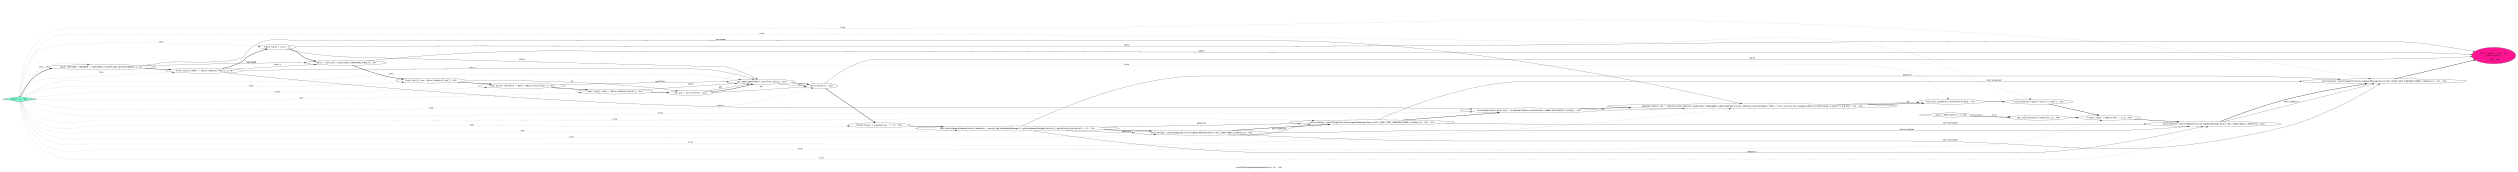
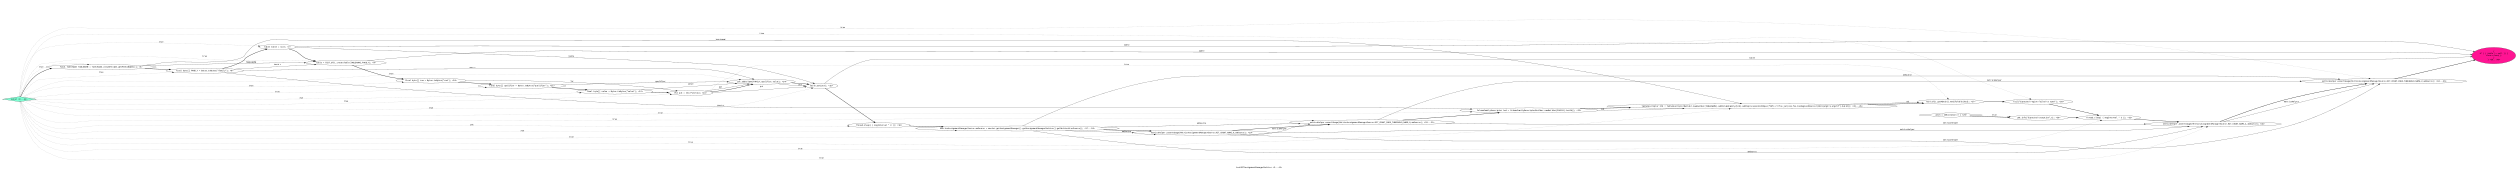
  digraph {
    fontname="Liberation Mono"
    label="testRITAssignmentManagerMetrics <3...41>"
    rankdir=LR
    node [fillcolor=white fontname="Liberation Mono" shape=ellipse style=filled]
    edge [fontname="Liberation Mono" style=solid]
    n1 [label="put.addColumn(FAMILY,qualifier,value); <14>"]
    n2 [label="table.put(put); <15>"]
    n3 [fillcolor=deeppink label="{\nif ( ( table != null )) {\nclose.close();\n}\n} <36...40>"]
    n4 [label="Thread.sleep( ( msgInterval * 3 )); <16>"]
    n5 [label="table = TEST_UTIL.createTable(TABLENAME,FAMILY); <9>"]
    n6 [label="final byte[] row = Bytes.toBytes(\"row\"); <10>"]
    n7 [label="final byte[] qualifier = Bytes.toBytes(\"qualifier\"); <11>"]
    n8 [label="Put put = new Put(row); <13>"]
    n9 [label="MetricsAssignmentManagerSource amSource = master.getAssignmentManager().getAssignmentManagerMetrics().getMetricsProcSource(); <17...18>"]
    n10 [label="metricsHelper.assertGauge(MetricsAssignmentManagerSource.RIT_COUNT_OVER_THRESHOLD_NAME,2,amSource); <34...35>"]
    n11 [label="metricsHelper.assertGauge(MetricsAssignmentManagerSource.RIT_COUNT_OVER_THRESHOLD_NAME,0,amSource); <20...21>"]
    n12 [label="metricsHelper.assertGauge(MetricsAssignmentManagerSource.RIT_COUNT_NAME,2,amSource); <33>"]
    n13 [label="metricsHelper.assertGauge(MetricsAssignmentManagerSource.RIT_COUNT_NAME,0,amSource); <19>"]
    n14 [label="ColumnFamilyDescriptor hcd = ColumnFamilyDescriptorBuilder.newBuilder(FAMILY).build(); <22>"]
    n15 [label="LOG.info(\"Expected exception\",e); <30>"]
    n16 [label="Thread.sleep( ( msgInterval * 3 )); <32>"]
    n17 [label="final TableName TABLENAME = TableName.valueOf(name.getMethodName()); <5>"]
    n18 [label="final byte[] FAMILY = Bytes.toBytes(\"family\"); <6>"]
    n19 [label="TableDescriptor htd = TableDescriptorBuilder.newBuilder(TABLENAME).addColumnFamily(hcd).addCoprocessorWithSpec(\"hdfs:///foo.jar|com.foo.FooRegionObserver|1001|arg1=1,arg2=2\").build(); <23...25>"]
    n20 [label="Table table = null; <7>"]
    n21 [label="TEST_UTIL.getAdmin().modifyTable(htd); <27>"]
    n22 [label="final byte[] value = Bytes.toBytes(\"value\"); <12>"]
    n23 [label="fail(\"Expected region failed to open\"); <28>"]
    n24 [fillcolor=aquamarine label="Enter <3...41>" shape=diamond]
    n25 [label="catch ( IOException e ) <29>" shape=diamond]
    n1 -> n2 [label=put]
    n1 -> n2 [style=bold]
    n2 -> n3 [label=table]
    n2 -> n4 [style=bold]
    n4 -> n9 [style=bold]
    n5 -> n3 [label=table]
    n5 -> n6 [style=bold]
    n6 -> n7 [style=bold]
    n6 -> n8 [label=row]
    n7 -> n1 [label=qualifier]
    n7 -> n22 [style=bold]
    n8 -> n1 [label=put]
    n8 -> n1 [style=bold]
    n8 -> n2 [label=put]
    n8 -> n21 [label=true style=dotted]
    n9 -> n10 [label=amSource]
    n9 -> n11 [label=amSource]
    n9 -> n12 [label=amSource]
    n9 -> n13 [label=amSource]
    n9 -> n13 [style=bold]
    n10 -> n3 [style=bold]
    n11 -> n10 [label=metricsHelper]
    n11 -> n12 [label=metricsHelper]
    n11 -> n14 [style=bold]
    n12 -> n10 [label=metricsHelper]
    n12 -> n10 [style=bold]
    n13 -> n10 [label=metricsHelper]
    n13 -> n11 [label=metricsHelper]
    n13 -> n11 [style=bold]
    n13 -> n12 [label=metricsHelper]
    n14 -> n19 [label=hcd]
    n14 -> n19 [style=bold]
    n15 -> n16 [style=bold]
    n16 -> n12 [style=bold]
    n17 -> n5 [label=TABLENAME]
    n17 -> n18 [style=bold]
    n17 -> n19 [label=TABLENAME]
    n18 -> n1 [label=FAMILY]
    n18 -> n5 [label=FAMILY]
    n18 -> n14 [label=FAMILY]
    n18 -> n20 [style=bold]
    n19 -> n21 [label=htd]
    n19 -> n21 [style=bold]
-   n20 -> n1 [label=table]
+   n20 -> n2 [label=table]
    n20 -> n3 [label=table]
    n20 -> n5 [style=bold]
    n21 -> n23 [style=bold]
    n22 -> n1 [label=value]
    n22 -> n8 [style=bold]
    n23 -> n16 [style=bold]
    n24 -> n1 [label=true style=dotted]
    n24 -> n2 [label=true style=dotted]
    n24 -> n4 [label=put style=dotted]
+   n24 -> n5 [label=true style=dotted]
    n24 -> n6 [label=true style=dotted]
    n24 -> n7 [label=true style=dotted]
+   n24 -> n8 [label=true style=dotted]
    n24 -> n9 [label=true style=dotted]
    n24 -> n10 [label=true style=dotted]
    n24 -> n11 [label=true style=dotted]
    n24 -> n12 [label=true style=dotted]
    n24 -> n13 [label=true style=dotted]
    n24 -> n14 [label=true style=dotted]
    n24 -> n16 [label=true style=dotted]
    n24 -> n17 [label=true style=dotted]
    n24 -> n17 [style=bold]
    n24 -> n18 [label=true style=dotted]
    n24 -> n19 [label=true style=dotted]
    n24 -> n20 [label=true style=dotted]
    n24 -> n22 [label=true style=dotted]
    n24 -> n23 [label=true style=dotted]
    n25 -> n15 [label=true style=dotted]
    n25 -> n15 [style=bold]
  }
